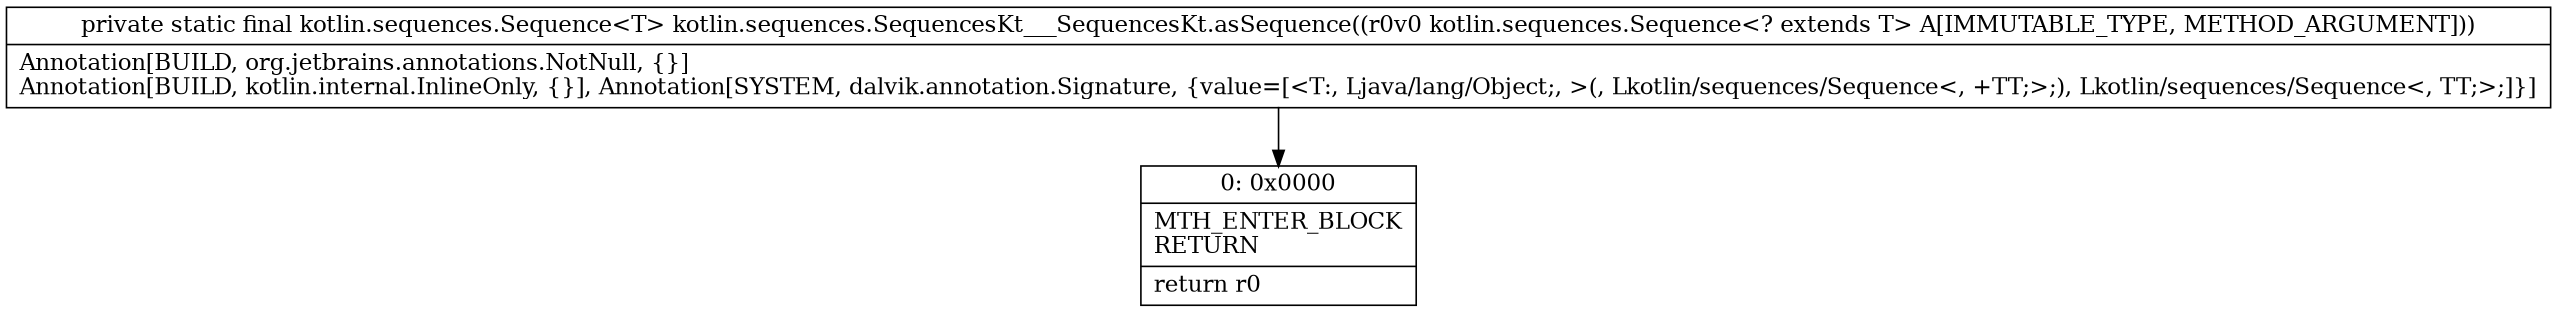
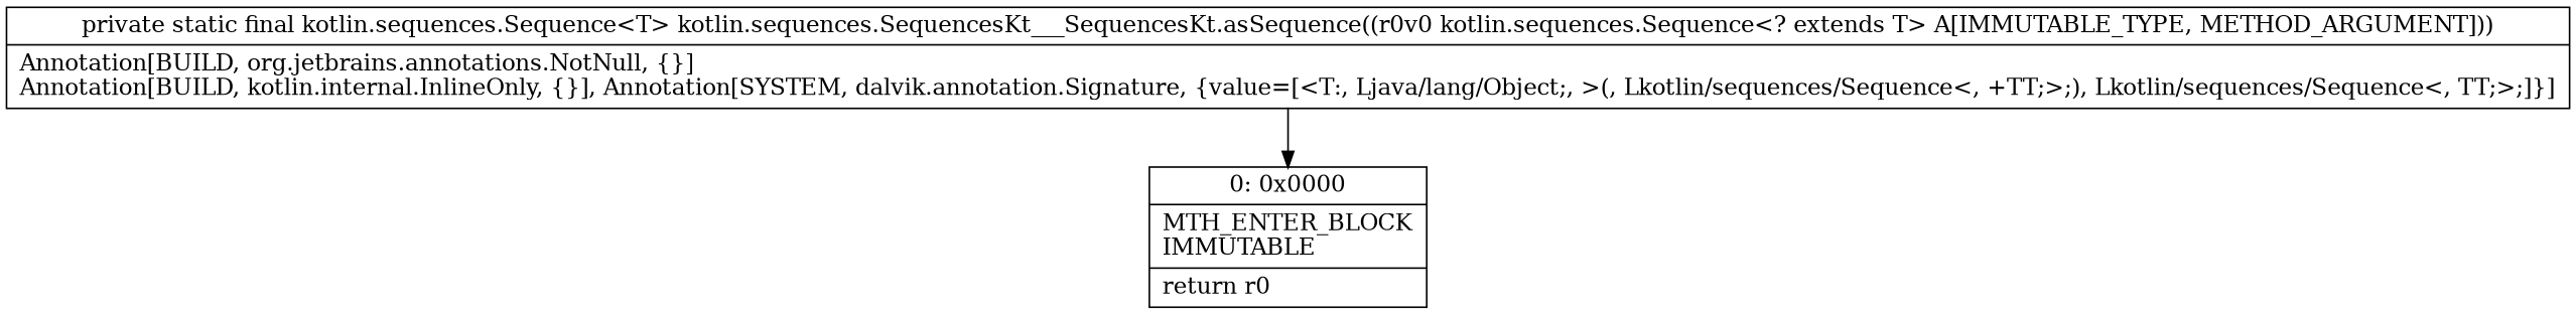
  digraph {
    node [shape=record]
-   n1 [label="{0\:\ 0x0000|MTH_ENTER_BLOCK\lRETURN\l|return r0\l}"]
+   n1 [label="{0\:\ 0x0000|MTH_ENTER_BLOCK\lIMMUTABLE\l|return r0\l}"]
    n2 [label="{private static final kotlin.sequences.Sequence\<T\> kotlin.sequences.SequencesKt___SequencesKt.asSequence((r0v0 kotlin.sequences.Sequence\<? extends T\> A[IMMUTABLE_TYPE, METHOD_ARGUMENT]))  | Annotation[BUILD, org.jetbrains.annotations.NotNull, \{\}]\lAnnotation[BUILD, kotlin.internal.InlineOnly, \{\}], Annotation[SYSTEM, dalvik.annotation.Signature, \{value=[\<T:, Ljava\/lang\/Object;, \>(, Lkotlin\/sequences\/Sequence\<, +TT;\>;), Lkotlin\/sequences\/Sequence\<, TT;\>;]\}]\l}"]
    n2 -> n1
  }
